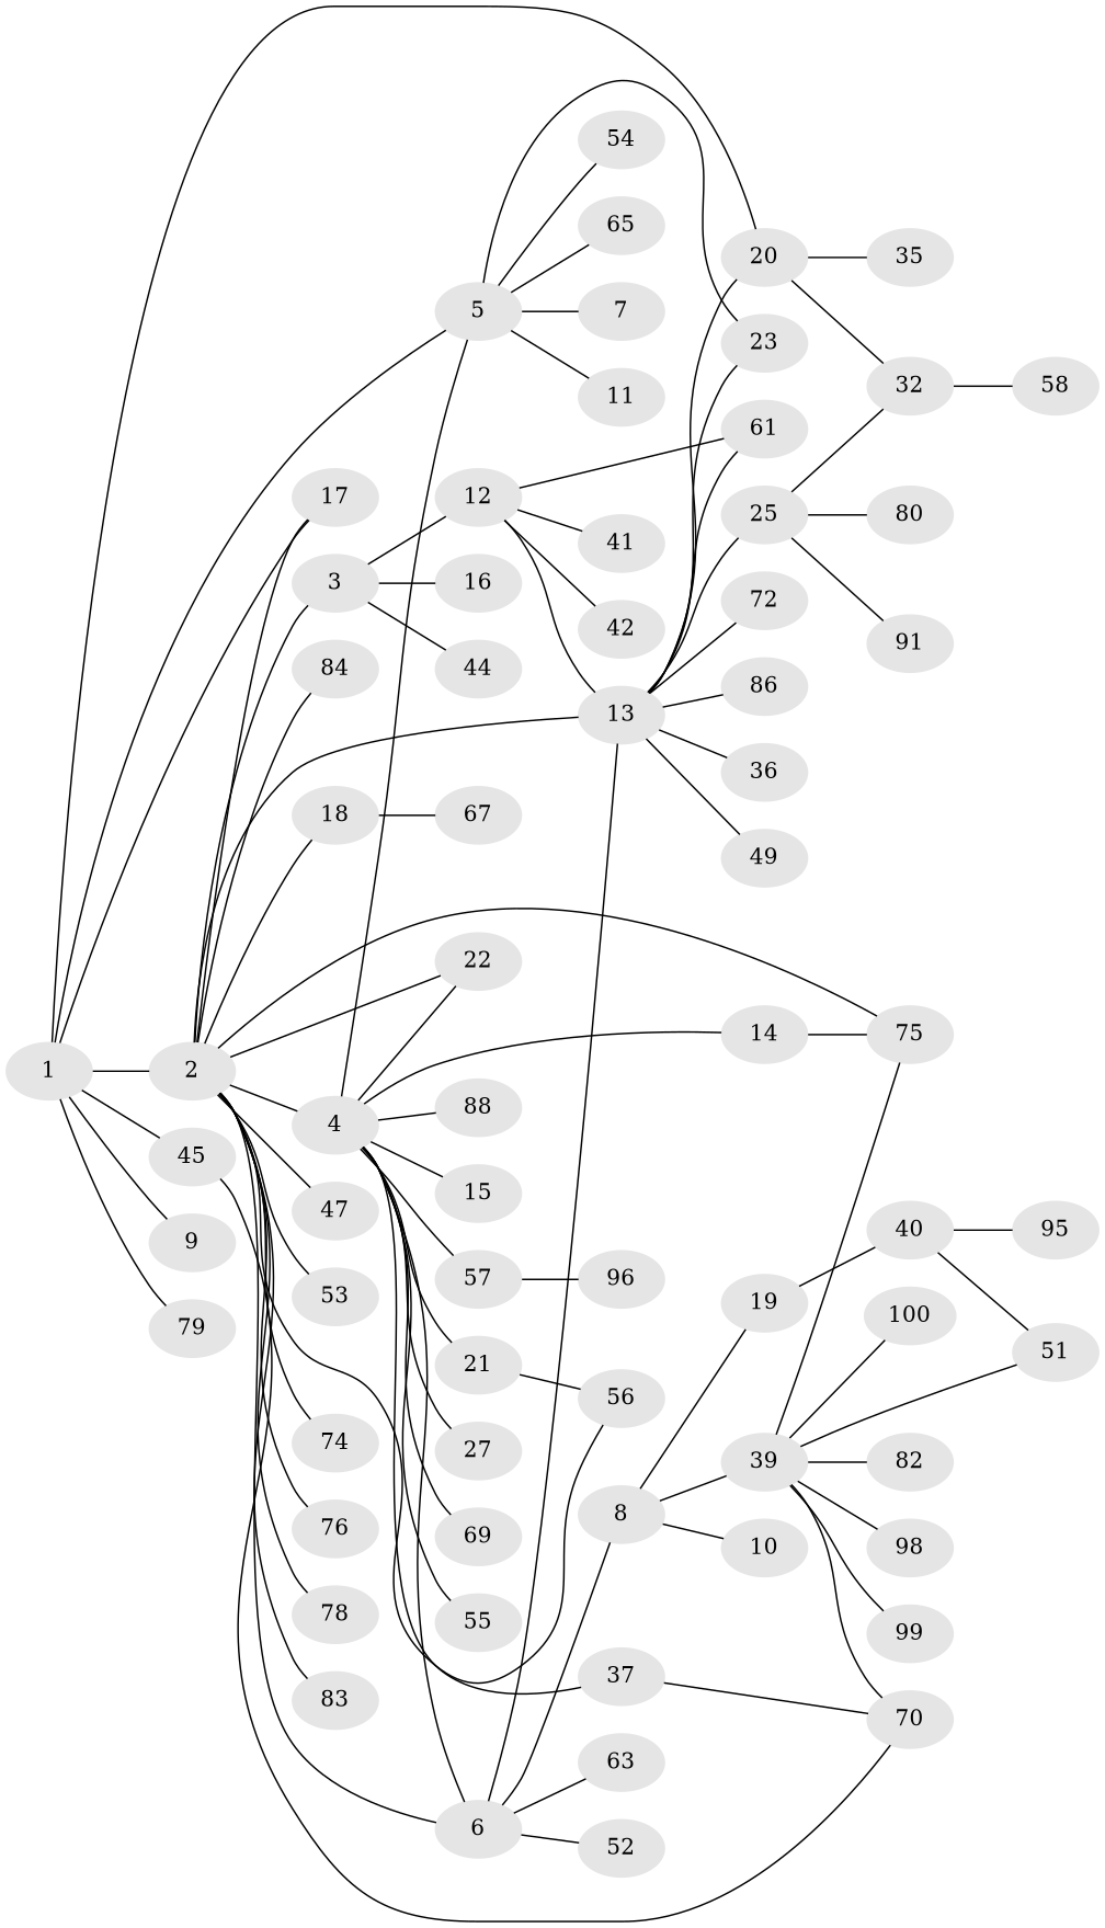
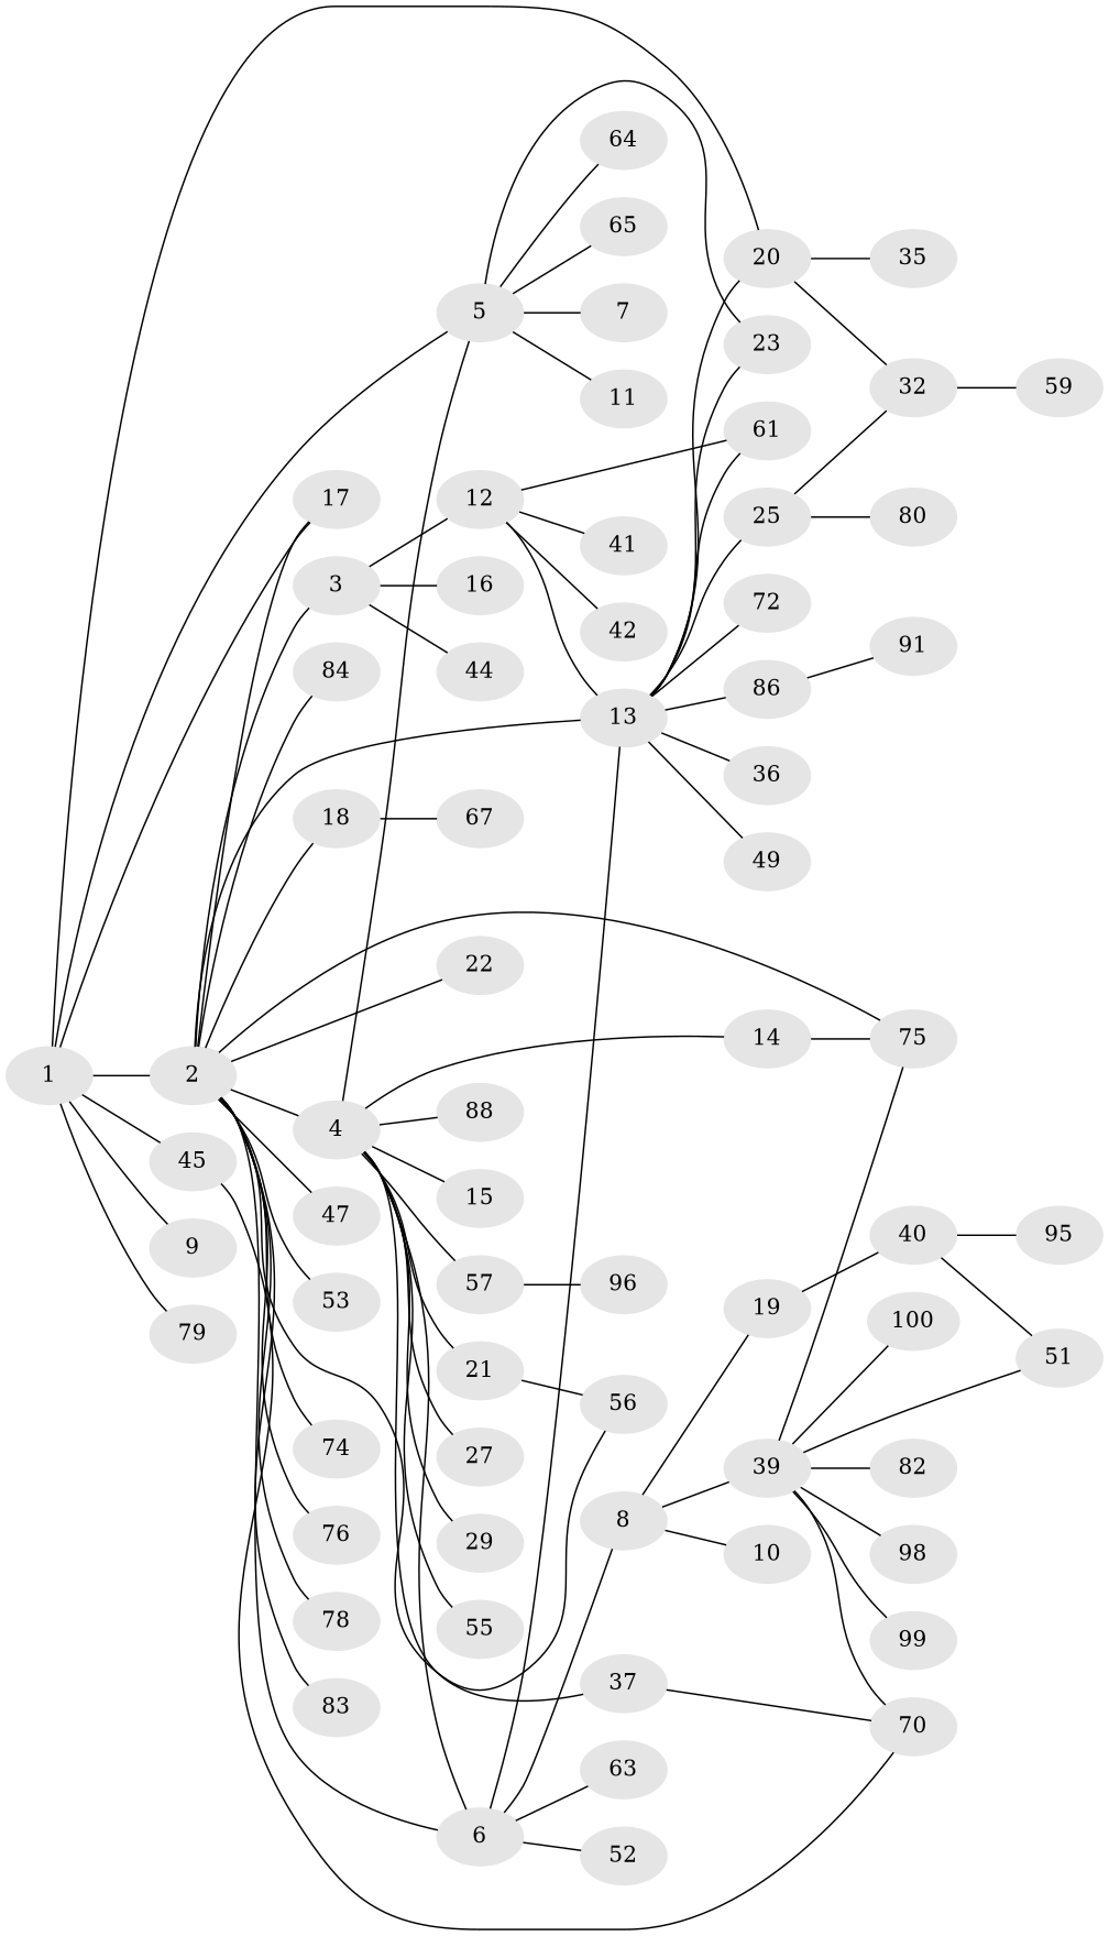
  graph {
    rankdir=LR
    node [color=gray90 style=filled]
    1 [super="+50"]
    2 [super="+85"]
    5 [super="+81"]
    9
    17 [super="+71"]
    20 [super="+38"]
    45 [super="+59"]
    79
    3 [super="+28"]
    4 [super="+31"]
    6 [super="+43"]
    13 [super="+26"]
    18
    22 [super="+33"]
    47
    53
    56
    74
    75 [super="+94"]
    76 [super="+90"]
    78
    83
    84
    7
    11 [super="+62"]
    23
-   54
+   54 [label=64]
    65
    32 [super="+60"]
    35
    70
    12 [super="+92"]
    16 [super="+93"]
    44 [super="+68"]
    14 [super="+24"]
    15
    21 [super="+30"]
    27
-   29 [label=69]
+   29
    37 [super="+64"]
    55
    57 [super="+73"]
    88
    8 [super="+69"]
    52
    63 [super="+97"]
    25 [super="+66"]
    61
    36
    49
    72
    86
    67
    41
    42
    80
    91
    96
    10
    19
    39 [super="+89"]
    40 [super="+77"]
    82 [super="+87"]
    98
    99
    100
    51
    95
-   58
+   58 [label=59]
    1 -- 2
    1 -- 5
    1 -- 9
    1 -- 17
    1 -- 20
    1 -- 45
    1 -- 79
    2 -- 17
    2 -- 3
    2 -- 4
    2 -- 6
    2 -- 13
    2 -- 18
    2 -- 22
    2 -- 47
    2 -- 53
    2 -- 56
    2 -- 74
    2 -- 75
    2 -- 76
    2 -- 78
    2 -- 83
    2 -- 84
    5 -- 7
    5 -- 11
    5 -- 23
    5 -- 54
    5 -- 65
    20 -- 32
    20 -- 35
    45 -- 70
    3 -- 12
    3 -- 16
    3 -- 44
    4 -- 5
    4 -- 6
-   4 -- 22
    4 -- 14
    4 -- 15
    4 -- 21
    4 -- 27
    4 -- 29
    4 -- 37
    4 -- 55
    4 -- 57
    4 -- 88
    6 -- 13
    6 -- 8
    6 -- 52
    6 -- 63
    13 -- 20
    13 -- 23
    13 -- 25
    13 -- 61
    13 -- 36
    13 -- 49
    13 -- 72
    13 -- 86
    18 -- 67
    32 -- 58
    12 -- 13
    12 -- 61
    12 -- 41
    12 -- 42
    14 -- 75
    21 -- 56
    37 -- 70
    57 -- 96
    8 -- 10
    8 -- 19
    8 -- 39
    25 -- 32
    25 -- 80
-   25 -- 91
+   86 -- 91
    19 -- 40
    39 -- 75
    39 -- 70
    39 -- 82
    39 -- 98
    39 -- 99
    39 -- 100
    39 -- 51
    40 -- 51
    40 -- 95
  }
